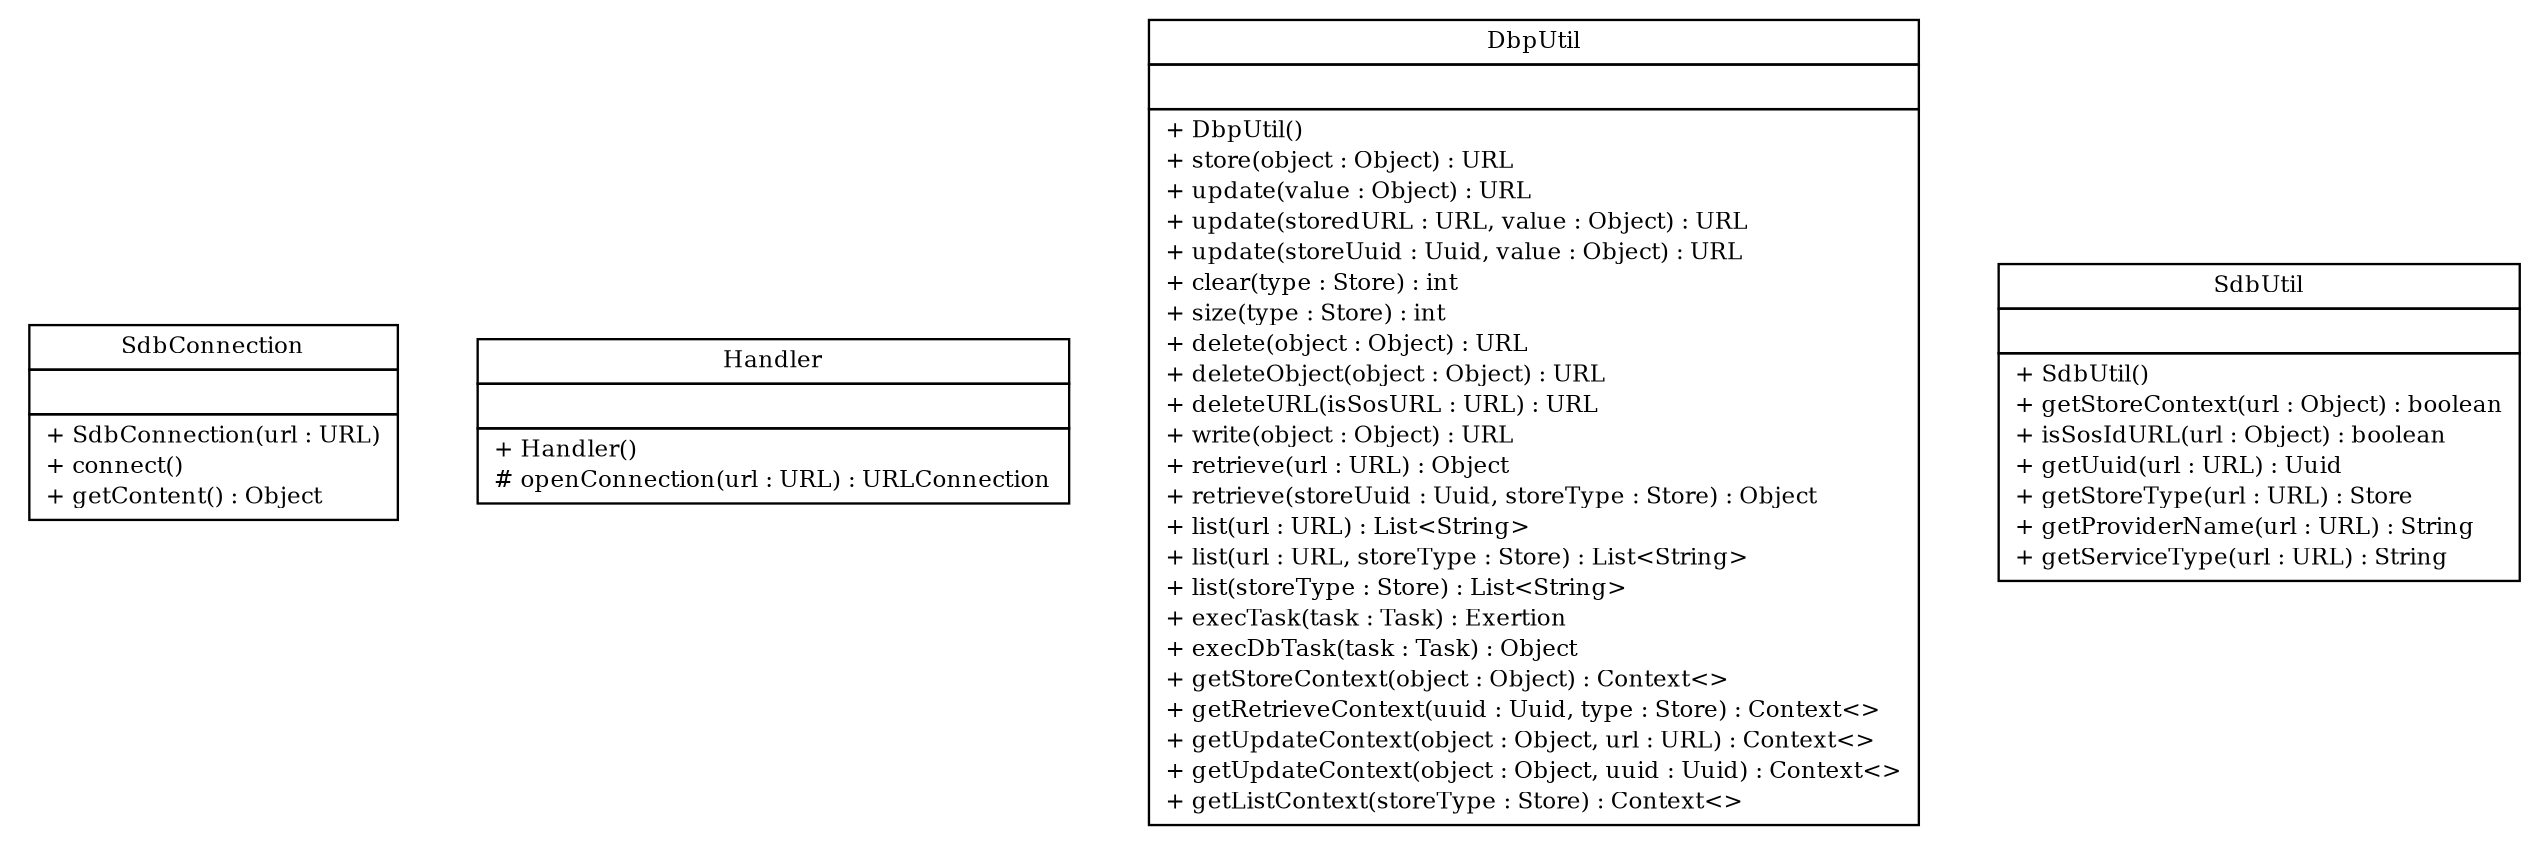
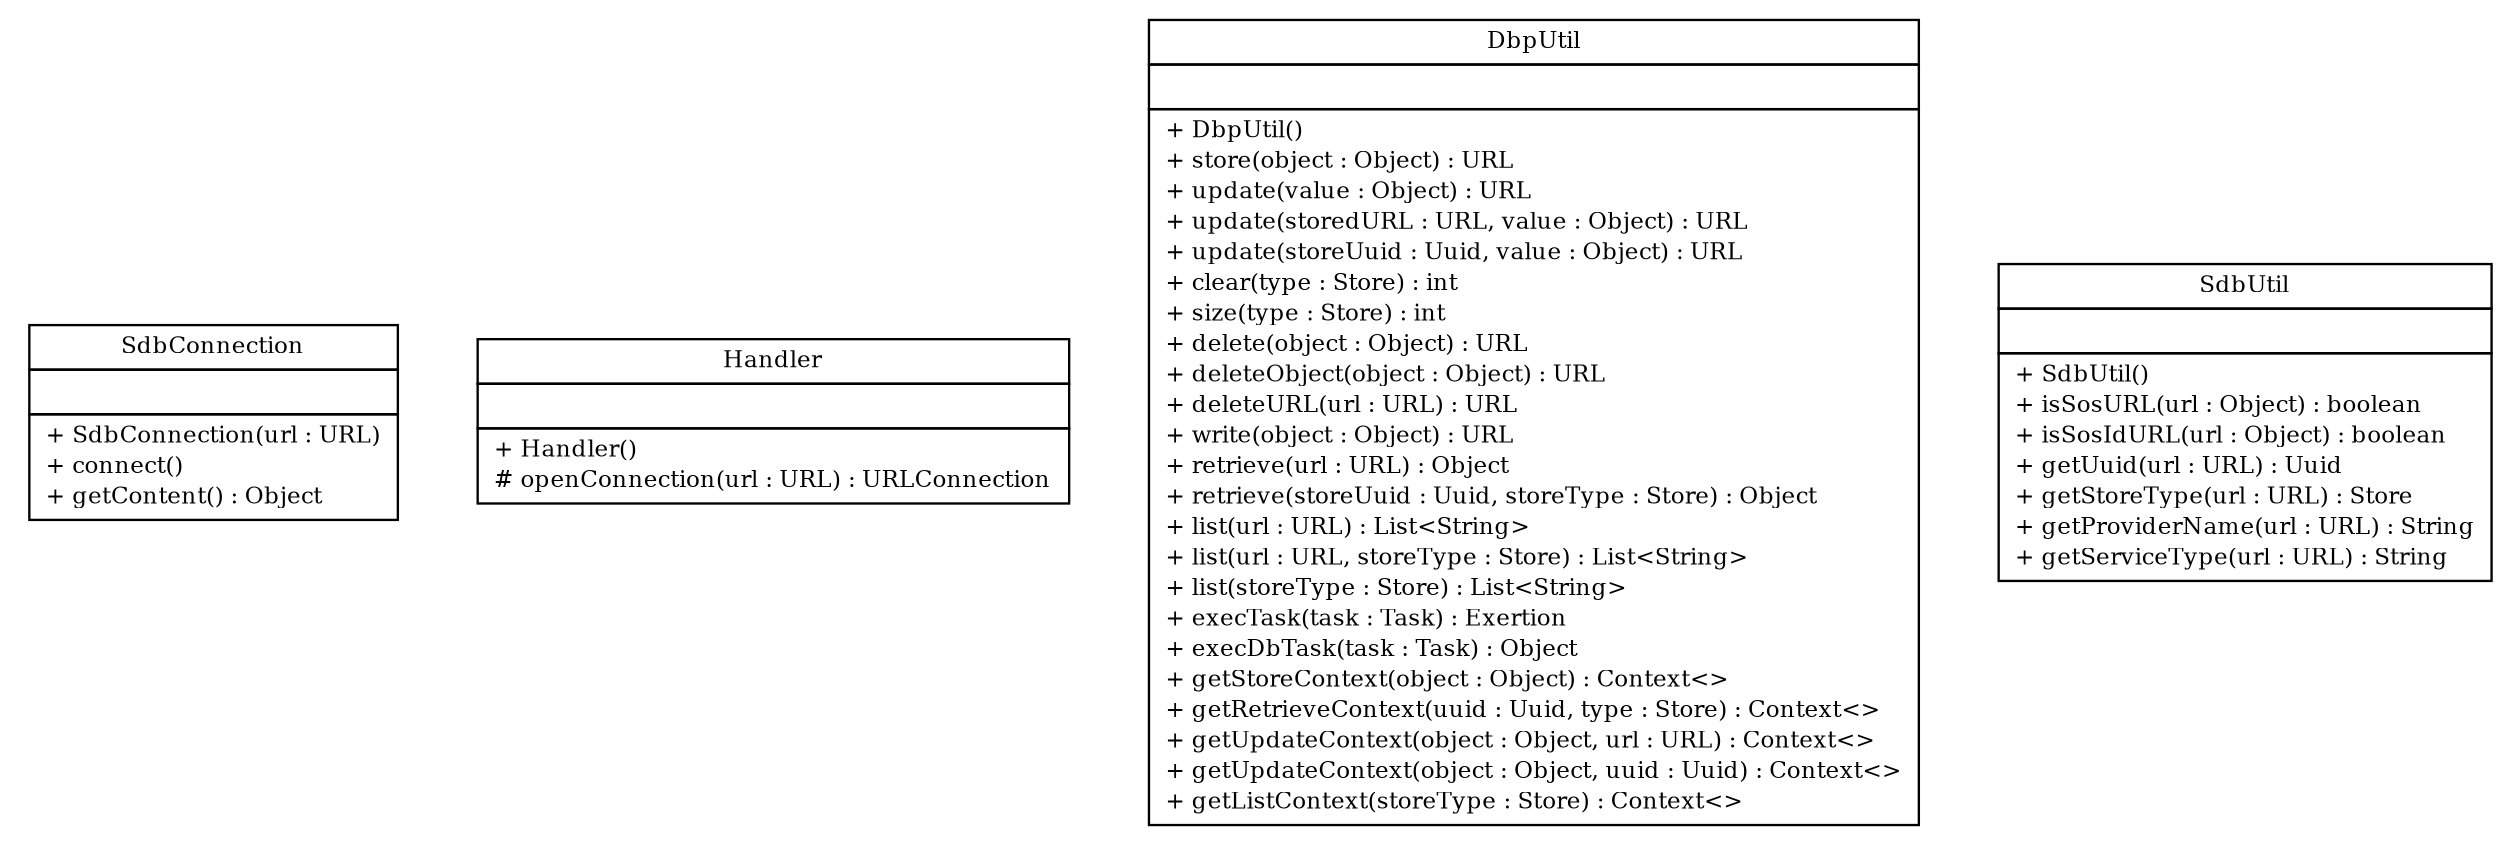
  digraph {
    nodesep=0.25
    ranksep=0.5
    fontname="DejaVu Serif"
    node [fontcolor=black fontname="DejaVu Serif" fontsize=10.0 shape=plaintext]
    n1 [label=<<table title="sorcer.util.bdb.sdb.SdbConnection" border="0" cellborder="1" cellspacing="0" cellpadding="2" port="p" href="./SdbConnection.html"> 		<tr><td><table border="0" cellspacing="0" cellpadding="1"> <tr><td align="center" balign="center"> SdbConnection </td></tr> 		</table></td></tr> 		<tr><td><table border="0" cellspacing="0" cellpadding="1"> <tr><td align="left" balign="left">  </td></tr> 		</table></td></tr> 		<tr><td><table border="0" cellspacing="0" cellpadding="1"> <tr><td align="left" balign="left"> + SdbConnection(url : URL) </td></tr> <tr><td align="left" balign="left"> + connect() </td></tr> <tr><td align="left" balign="left"> + getContent() : Object </td></tr> 		</table></td></tr> 		</table>>]
    n2 [label=<<table title="sorcer.util.bdb.sdb.Handler" border="0" cellborder="1" cellspacing="0" cellpadding="2" port="p" href="./Handler.html"> 		<tr><td><table border="0" cellspacing="0" cellpadding="1"> <tr><td align="center" balign="center"> Handler </td></tr> 		</table></td></tr> 		<tr><td><table border="0" cellspacing="0" cellpadding="1"> <tr><td align="left" balign="left">  </td></tr> 		</table></td></tr> 		<tr><td><table border="0" cellspacing="0" cellpadding="1"> <tr><td align="left" balign="left"> + Handler() </td></tr> <tr><td align="left" balign="left"> # openConnection(url : URL) : URLConnection </td></tr> 		</table></td></tr> 		</table>>]
-   n3 [label=<<table title="sorcer.util.bdb.sdb.DbpUtil" border="0" cellborder="1" cellspacing="0" cellpadding="2" port="p" href="./DbpUtil.html"> 		<tr><td><table border="0" cellspacing="0" cellpadding="1"> <tr><td align="center" balign="center"> DbpUtil </td></tr> 		</table></td></tr> 		<tr><td><table border="0" cellspacing="0" cellpadding="1"> <tr><td align="left" balign="left">  </td></tr> 		</table></td></tr> 		<tr><td><table border="0" cellspacing="0" cellpadding="1"> <tr><td align="left" balign="left"> + DbpUtil() </td></tr> <tr><td align="left" balign="left"> + store(object : Object) : URL </td></tr> <tr><td align="left" balign="left"> + update(value : Object) : URL </td></tr> <tr><td align="left" balign="left"> + update(storedURL : URL, value : Object) : URL </td></tr> <tr><td align="left" balign="left"> + update(storeUuid : Uuid, value : Object) : URL </td></tr> <tr><td align="left" balign="left"> + clear(type : Store) : int </td></tr> <tr><td align="left" balign="left"> + size(type : Store) : int </td></tr> <tr><td align="left" balign="left"> + delete(object : Object) : URL </td></tr> <tr><td align="left" balign="left"> + deleteObject(object : Object) : URL </td></tr> <tr><td align="left" balign="left"> + deleteURL(isSosURL : URL) : URL </td></tr> <tr><td align="left" balign="left"> + write(object : Object) : URL </td></tr> <tr><td align="left" balign="left"> + retrieve(url : URL) : Object </td></tr> <tr><td align="left" balign="left"> + retrieve(storeUuid : Uuid, storeType : Store) : Object </td></tr> <tr><td align="left" balign="left"> + list(url : URL) : List&lt;String&gt; </td></tr> <tr><td align="left" balign="left"> + list(url : URL, storeType : Store) : List&lt;String&gt; </td></tr> <tr><td align="left" balign="left"> + list(storeType : Store) : List&lt;String&gt; </td></tr> <tr><td align="left" balign="left"> + execTask(task : Task) : Exertion </td></tr> <tr><td align="left" balign="left"> + execDbTask(task : Task) : Object </td></tr> <tr><td align="left" balign="left"> + getStoreContext(object : Object) : Context&lt;&gt; </td></tr> <tr><td align="left" balign="left"> + getRetrieveContext(uuid : Uuid, type : Store) : Context&lt;&gt; </td></tr> <tr><td align="left" balign="left"> + getUpdateContext(object : Object, url : URL) : Context&lt;&gt; </td></tr> <tr><td align="left" balign="left"> + getUpdateContext(object : Object, uuid : Uuid) : Context&lt;&gt; </td></tr> <tr><td align="left" balign="left"> + getListContext(storeType : Store) : Context&lt;&gt; </td></tr> 		</table></td></tr> 		</table>>]
-   n4 [label=<<table title="sorcer.util.bdb.sdb.SdbUtil" border="0" cellborder="1" cellspacing="0" cellpadding="2" port="p" href="./SdbUtil.html"> 		<tr><td><table border="0" cellspacing="0" cellpadding="1"> <tr><td align="center" balign="center"> SdbUtil </td></tr> 		</table></td></tr> 		<tr><td><table border="0" cellspacing="0" cellpadding="1"> <tr><td align="left" balign="left">  </td></tr> 		</table></td></tr> 		<tr><td><table border="0" cellspacing="0" cellpadding="1"> <tr><td align="left" balign="left"> + SdbUtil() </td></tr> <tr><td align="left" balign="left"> + getStoreContext(url : Object) : boolean </td></tr> <tr><td align="left" balign="left"> + isSosIdURL(url : Object) : boolean </td></tr> <tr><td align="left" balign="left"> + getUuid(url : URL) : Uuid </td></tr> <tr><td align="left" balign="left"> + getStoreType(url : URL) : Store </td></tr> <tr><td align="left" balign="left"> + getProviderName(url : URL) : String </td></tr> <tr><td align="left" balign="left"> + getServiceType(url : URL) : String </td></tr> 		</table></td></tr> 		</table>>]
+   n3 [label=<<table title="sorcer.util.bdb.sdb.DbpUtil" border="0" cellborder="1" cellspacing="0" cellpadding="2" port="p" href="./DbpUtil.html"> 		<tr><td><table border="0" cellspacing="0" cellpadding="1"> <tr><td align="center" balign="center"> DbpUtil </td></tr> 		</table></td></tr> 		<tr><td><table border="0" cellspacing="0" cellpadding="1"> <tr><td align="left" balign="left">  </td></tr> 		</table></td></tr> 		<tr><td><table border="0" cellspacing="0" cellpadding="1"> <tr><td align="left" balign="left"> + DbpUtil() </td></tr> <tr><td align="left" balign="left"> + store(object : Object) : URL </td></tr> <tr><td align="left" balign="left"> + update(value : Object) : URL </td></tr> <tr><td align="left" balign="left"> + update(storedURL : URL, value : Object) : URL </td></tr> <tr><td align="left" balign="left"> + update(storeUuid : Uuid, value : Object) : URL </td></tr> <tr><td align="left" balign="left"> + clear(type : Store) : int </td></tr> <tr><td align="left" balign="left"> + size(type : Store) : int </td></tr> <tr><td align="left" balign="left"> + delete(object : Object) : URL </td></tr> <tr><td align="left" balign="left"> + deleteObject(object : Object) : URL </td></tr> <tr><td align="left" balign="left"> + deleteURL(url : URL) : URL </td></tr> <tr><td align="left" balign="left"> + write(object : Object) : URL </td></tr> <tr><td align="left" balign="left"> + retrieve(url : URL) : Object </td></tr> <tr><td align="left" balign="left"> + retrieve(storeUuid : Uuid, storeType : Store) : Object </td></tr> <tr><td align="left" balign="left"> + list(url : URL) : List&lt;String&gt; </td></tr> <tr><td align="left" balign="left"> + list(url : URL, storeType : Store) : List&lt;String&gt; </td></tr> <tr><td align="left" balign="left"> + list(storeType : Store) : List&lt;String&gt; </td></tr> <tr><td align="left" balign="left"> + execTask(task : Task) : Exertion </td></tr> <tr><td align="left" balign="left"> + execDbTask(task : Task) : Object </td></tr> <tr><td align="left" balign="left"> + getStoreContext(object : Object) : Context&lt;&gt; </td></tr> <tr><td align="left" balign="left"> + getRetrieveContext(uuid : Uuid, type : Store) : Context&lt;&gt; </td></tr> <tr><td align="left" balign="left"> + getUpdateContext(object : Object, url : URL) : Context&lt;&gt; </td></tr> <tr><td align="left" balign="left"> + getUpdateContext(object : Object, uuid : Uuid) : Context&lt;&gt; </td></tr> <tr><td align="left" balign="left"> + getListContext(storeType : Store) : Context&lt;&gt; </td></tr> 		</table></td></tr> 		</table>>]
+   n4 [label=<<table title="sorcer.util.bdb.sdb.SdbUtil" border="0" cellborder="1" cellspacing="0" cellpadding="2" port="p" href="./SdbUtil.html"> 		<tr><td><table border="0" cellspacing="0" cellpadding="1"> <tr><td align="center" balign="center"> SdbUtil </td></tr> 		</table></td></tr> 		<tr><td><table border="0" cellspacing="0" cellpadding="1"> <tr><td align="left" balign="left">  </td></tr> 		</table></td></tr> 		<tr><td><table border="0" cellspacing="0" cellpadding="1"> <tr><td align="left" balign="left"> + SdbUtil() </td></tr> <tr><td align="left" balign="left"> + isSosURL(url : Object) : boolean </td></tr> <tr><td align="left" balign="left"> + isSosIdURL(url : Object) : boolean </td></tr> <tr><td align="left" balign="left"> + getUuid(url : URL) : Uuid </td></tr> <tr><td align="left" balign="left"> + getStoreType(url : URL) : Store </td></tr> <tr><td align="left" balign="left"> + getProviderName(url : URL) : String </td></tr> <tr><td align="left" balign="left"> + getServiceType(url : URL) : String </td></tr> 		</table></td></tr> 		</table>>]
  }
